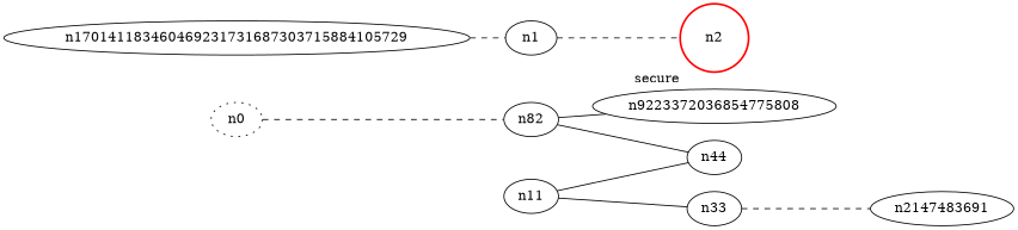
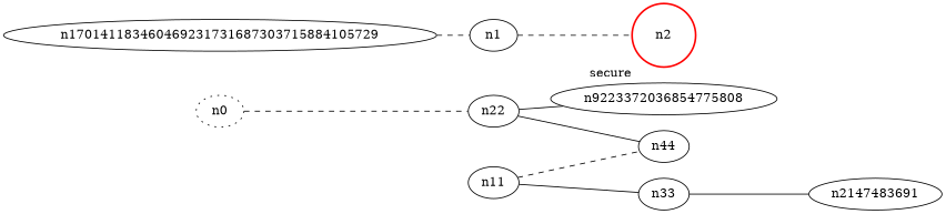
  graph {
    fontcolor=blue
    rankdir=LR
    n0 [fillcolor="#27990545532" style=dotted]
-   n22 [label=n82]
+   n22
    n44
    n9223372036854775808
    n2 [color=red height=1 style=bold width=1 xlabel=secure]
    n170141183460469231731687303715884105729
    n1
    n11
    n33
    n2147483691
    n0 -- n22 [style=dashed]
    n22 -- n44
    n22 -- n9223372036854775808
    n170141183460469231731687303715884105729 -- n1 [style=dashed]
    n1 -- n2 [style=dashed]
-   n11 -- n44
+   n11 -- n44 [style=dashed]
    n11 -- n33
-   n33 -- n2147483691 [style=dashed]
+   n33 -- n2147483691
  }
